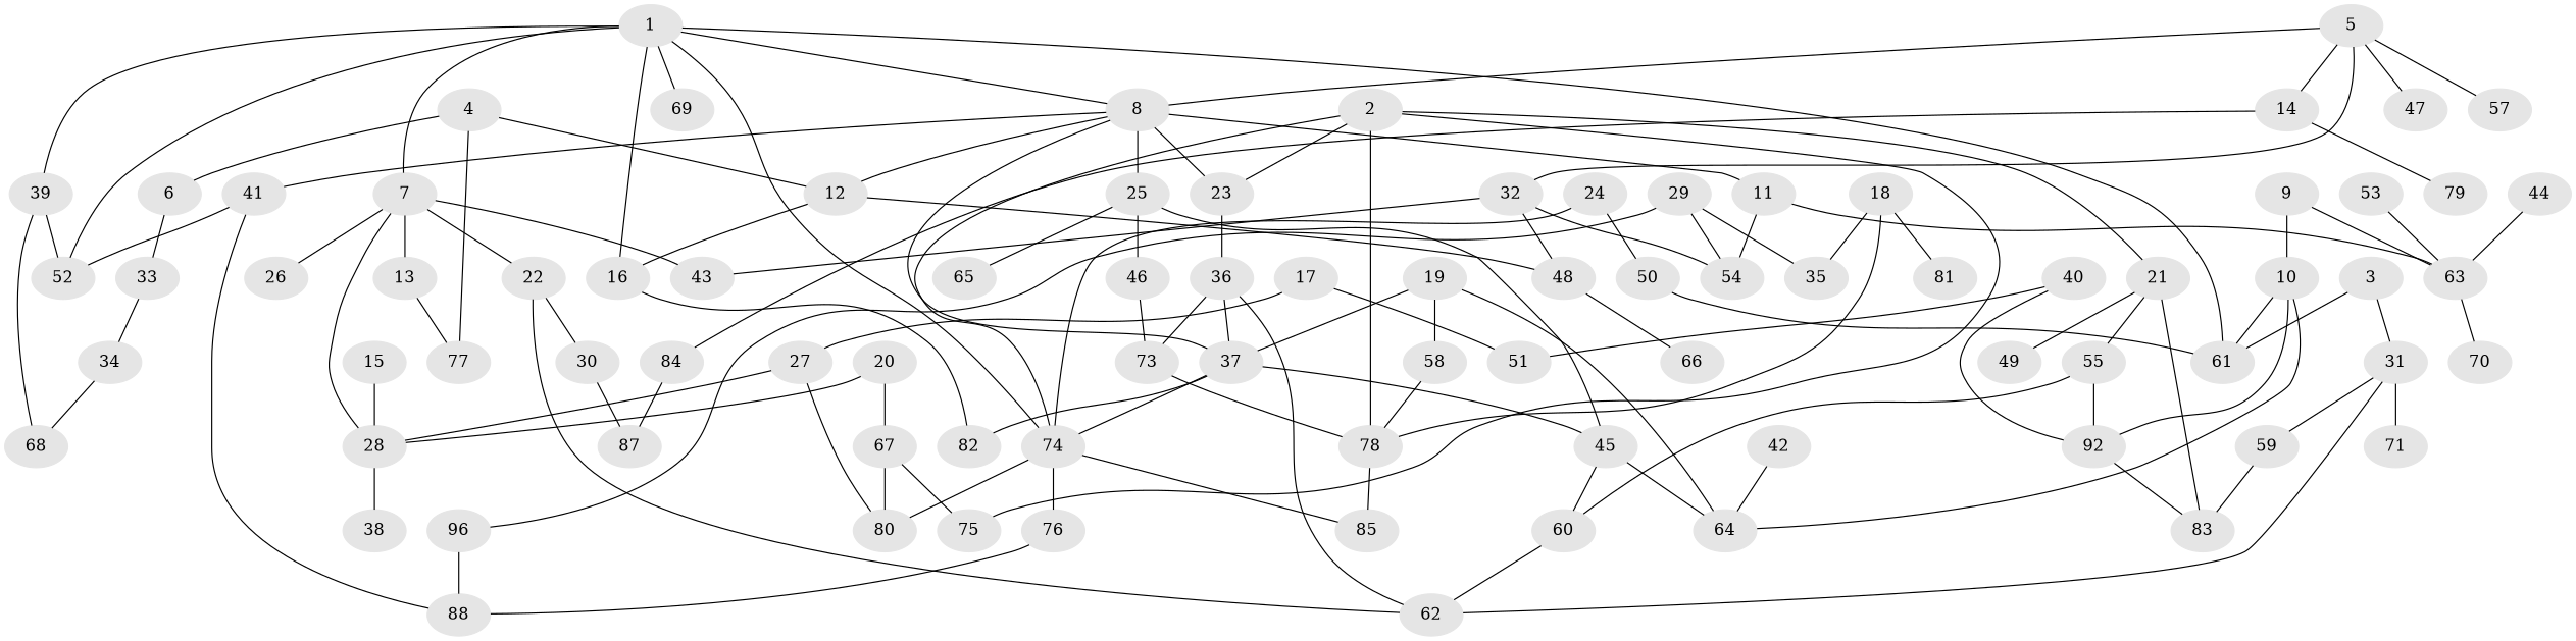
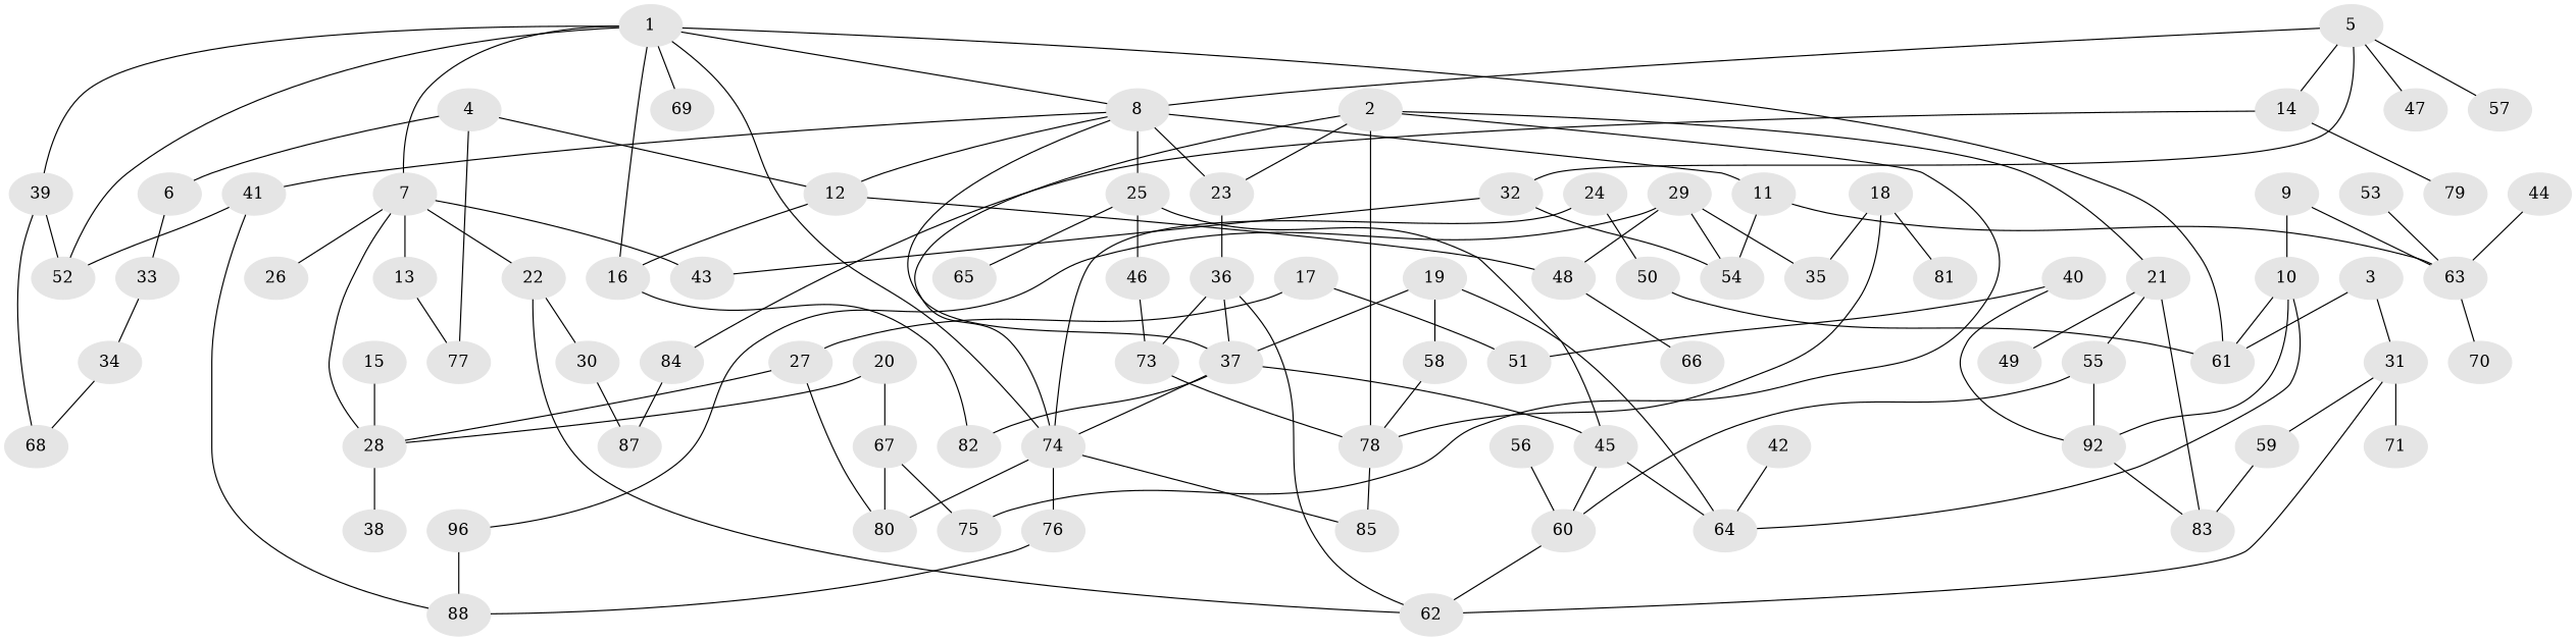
  graph {
    node [color=gray90 style=filled]
    edge [weight=1.0]
    1
    7
    8
    16
    39
    52
    61
    69
    74
    13
    22
    26
    28
    43
    23
    12
    11
    25
    37
    41
    82
    68
    80
    76
    85
    2
    21
    75
    78
    49
    55
    83
    36
    3
    31
    62
    59
    71
    4
    6
    77
    33
    48
    5
    14
    32
    47
    57
    79
    84
    54
    34
    30
    38
    63
    45
    46
    65
    88
    9
    10
    64
    n63 [label=92]
    70
    66
    87
    15
+   56
    60
    17
    27
    51
    18
    35
    81
    19
    58
    20
    67
    73
    24
    50
    29
    n84 [label=96]
    40
    42
    44
    53
    1 -- 7
    1 -- 8
    1 -- 16
    1 -- 39
    1 -- 52
    1 -- 61
    1 -- 69
    1 -- 74
    7 -- 13
    7 -- 22
    7 -- 26
    7 -- 28
    7 -- 43
    8 -- 23
    8 -- 12
    8 -- 11 [weight=2.0]
    8 -- 25
    8 -- 37
    8 -- 41
    16 -- 82
    39 -- 52
    39 -- 68
    74 -- 80
    74 -- 76
    74 -- 85
    13 -- 77
    22 -- 62
    22 -- 30
    28 -- 38
    23 -- 36
    12 -- 16
    12 -- 48
    11 -- 54
    11 -- 63
    25 -- 45
    25 -- 46
    25 -- 65
    37 -- 74
    37 -- 82
    37 -- 45
    41 -- 52
    41 -- 88
    76 -- 88
    2 -- 74
    2 -- 23
    2 -- 21
    2 -- 75
    2 -- 78
    21 -- 49
    21 -- 55
    21 -- 83
    78 -- 85
    55 -- n63 [weight=2.0]
    55 -- 60
    36 -- 37
    36 -- 62
    36 -- 73
    3 -- 61
    3 -- 31
    31 -- 62
    31 -- 59
    31 -- 71
    59 -- 83
    4 -- 12
    4 -- 6
    4 -- 77
    6 -- 33
    33 -- 34
    48 -- 66
    5 -- 8
    5 -- 14
    5 -- 32
    5 -- 47
    5 -- 57
    14 -- 79
    14 -- 84
    32 -- 43
-   32 -- 48
+   29 -- 48
    32 -- 54
    84 -- 87
    34 -- 68
    30 -- 87
    63 -- 70
    45 -- 64
    45 -- 60
    46 -- 73
    9 -- 63
    9 -- 10
    10 -- 61
    10 -- 64
    10 -- n63
    n63 -- 83
    15 -- 28
+   56 -- 60
    60 -- 62
    17 -- 27
    17 -- 51
    27 -- 28
    27 -- 80
    18 -- 78
    18 -- 35
    18 -- 81
    19 -- 37
    19 -- 64
    19 -- 58
    58 -- 78
    20 -- 28
    20 -- 67
    67 -- 80
    67 -- 75
    73 -- 78
    24 -- 74
    24 -- 50
    50 -- 61
    29 -- 54
    29 -- 35
    29 -- n84
    n84 -- 88
    40 -- n63
    40 -- 51
    42 -- 64
    44 -- 63
    53 -- 63
  }
